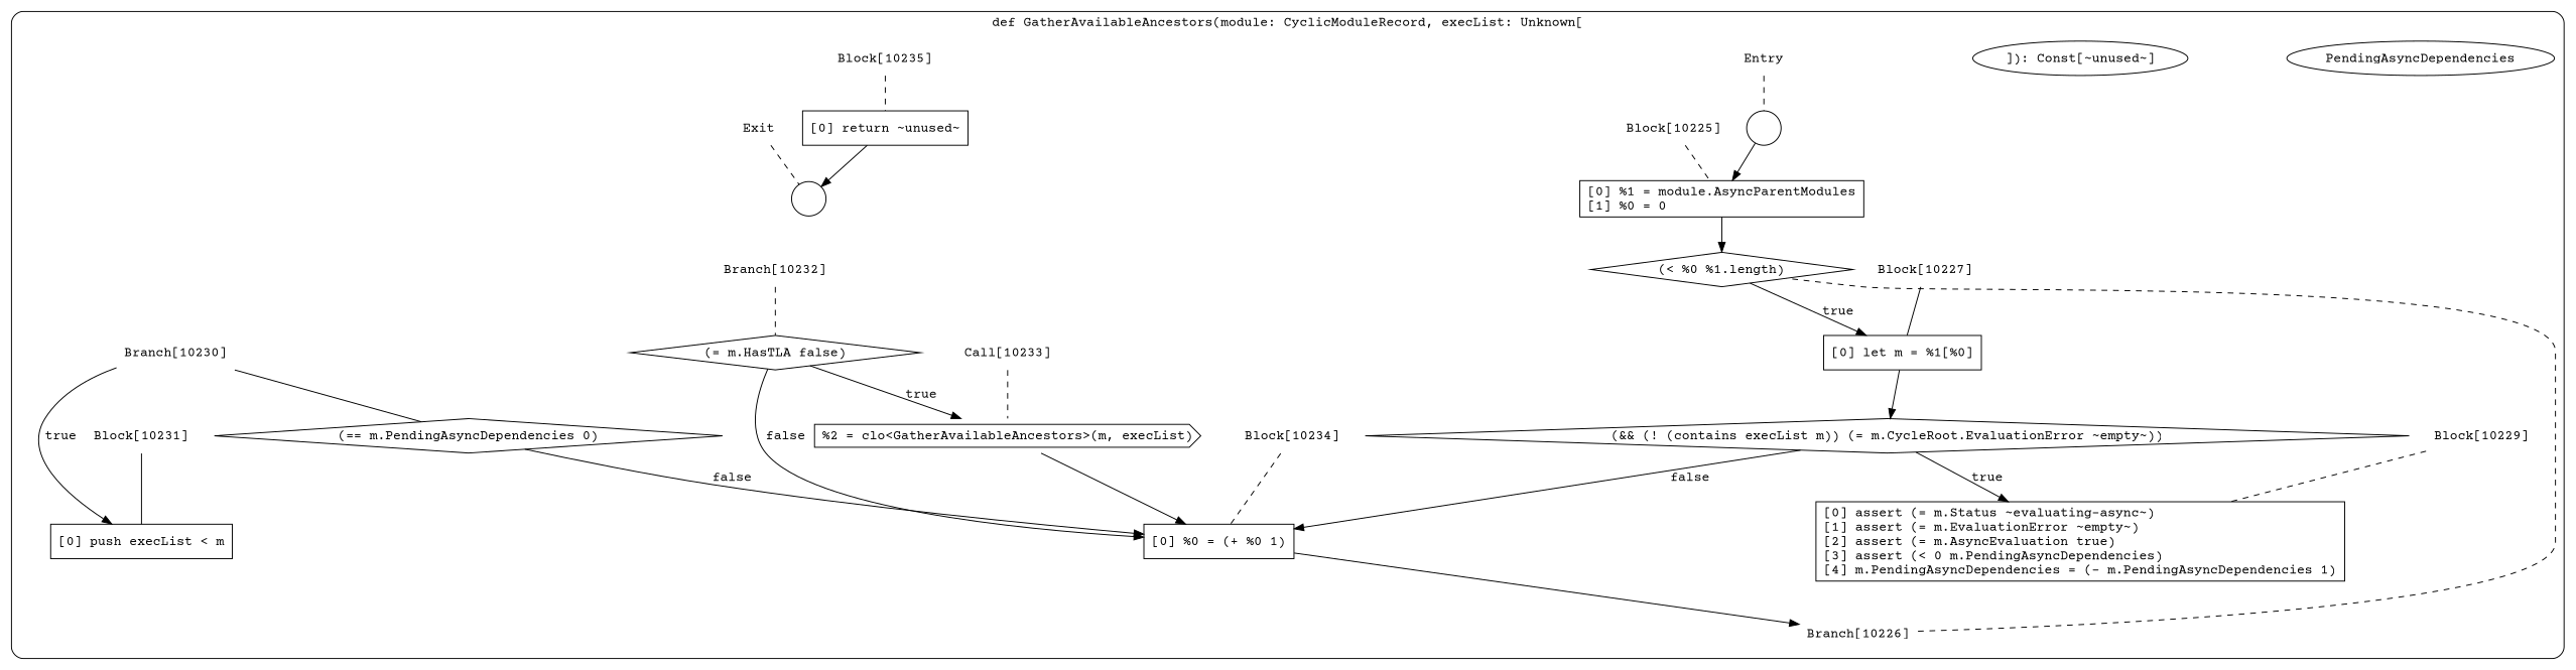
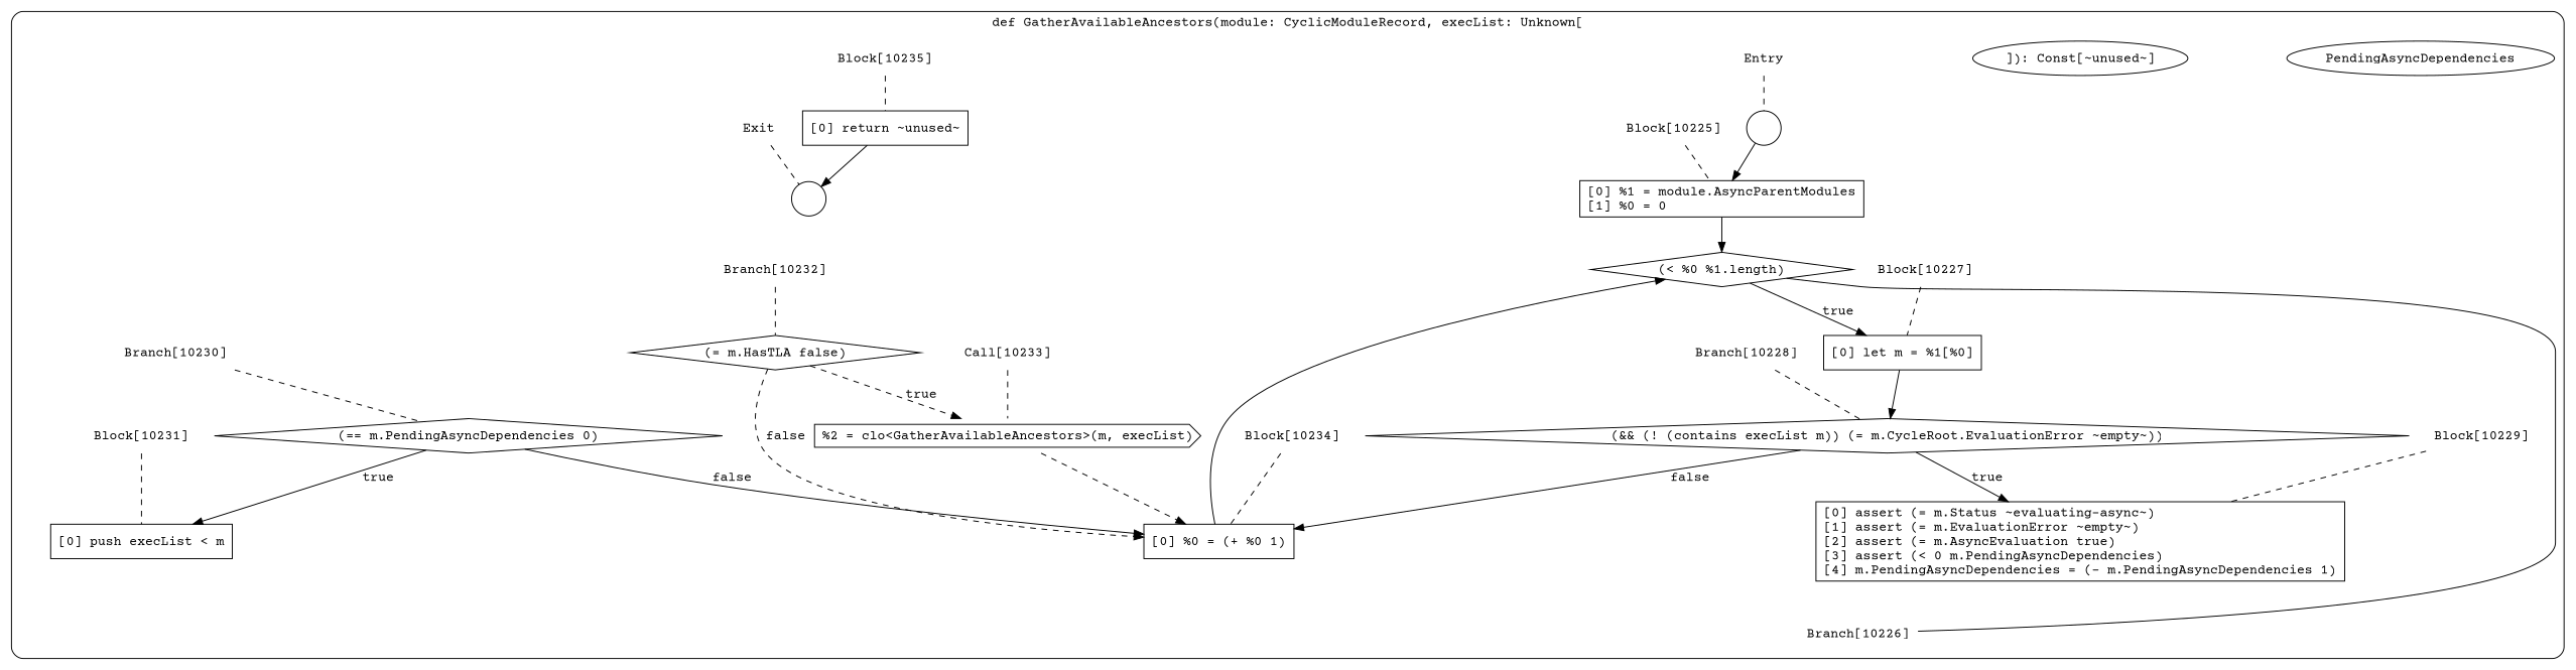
  digraph {
    fontname="Courier Prime"
    node [fontname="Courier Prime" shape=none]
    edge [color=black fontname="Courier Prime"]
    n1 [label=PendingAsyncDependencies shape=""]
    "]): Const[~unused~]" [shape=""]
    n3 [label=<<font color="black">Entry</font>>]
    n4 [color=black fillcolor=white label=" " shape=circle style=filled]
    n5 [color=black fillcolor=white label=<<font color="black">[0] %1 = module.AsyncParentModules<BR ALIGN="LEFT"/>[1] %0 = 0<BR ALIGN="LEFT"/></font>> shape=box style=filled]
    n6 [color=black fillcolor=white label=<<font color="black">(&lt; %0 %1.length)</font>> shape=diamond style=filled]
    n7 [label=<<font color="black">Exit</font>>]
    n8 [color=black fillcolor=white label=" " shape=circle style=filled]
    n9 [label=<<font color="black">Block[10225]</font>>]
    n10 [color=black fillcolor=white label=<<font color="black">[0] let m = %1[%0]<BR ALIGN="LEFT"/></font>> shape=box style=filled]
    n11 [color=black fillcolor=white label=<<font color="black">[0] return ~unused~<BR ALIGN="LEFT"/></font>> shape=box style=filled]
    n12 [label=<<font color="black">Branch[10226]</font>>]
    n13 [color=black fillcolor=white label=<<font color="black">(&amp;&amp; (! (contains execList m)) (= m.CycleRoot.EvaluationError ~empty~))</font>> shape=diamond style=filled]
    n14 [label=<<font color="black">Block[10227]</font>>]
    n15 [color=black fillcolor=white label=<<font color="black">[0] assert (= m.Status ~evaluating-async~)<BR ALIGN="LEFT"/>[1] assert (= m.EvaluationError ~empty~)<BR ALIGN="LEFT"/>[2] assert (= m.AsyncEvaluation true)<BR ALIGN="LEFT"/>[3] assert (&lt; 0 m.PendingAsyncDependencies)<BR ALIGN="LEFT"/>[4] m.PendingAsyncDependencies = (- m.PendingAsyncDependencies 1)<BR ALIGN="LEFT"/></font>> shape=box style=filled]
    n16 [color=black fillcolor=white label=<<font color="black">[0] %0 = (+ %0 1)<BR ALIGN="LEFT"/></font>> shape=box style=filled]
    n17 [label=<<font color="black">Block[10235]</font>>]
+   n18 [label=<<font color="black">Branch[10228]</font>>]
    n19 [color=black fillcolor=white label=<<font color="black">(== m.PendingAsyncDependencies 0)</font>> shape=diamond style=filled]
    n20 [label=<<font color="black">Block[10229]</font>>]
    n21 [color=black fillcolor=white label=<<font color="black">[0] push execList &lt; m<BR ALIGN="LEFT"/></font>> shape=box style=filled]
    n22 [label=<<font color="black">Block[10234]</font>>]
    n23 [label=<<font color="black">Branch[10230]</font>>]
    n24 [color=black fillcolor=white label=<<font color="black">(= m.HasTLA false)</font>> shape=diamond style=filled]
    n25 [label=<<font color="black">Block[10231]</font>>]
    n26 [color=black fillcolor=white label=<<font color="black">%2 = clo&lt;GatherAvailableAncestors&gt;(m, execList)</font>> shape=cds style=filled]
    n27 [label=<<font color="black">Branch[10232]</font>>]
    n28 [label=<<font color="black">Call[10233]</font>>]
    subgraph cluster_1 {
      label="def GatherAvailableAncestors(module: CyclicModuleRecord, execList: Unknown["
      style=rounded
      n1
      "]): Const[~unused~]"
      n3
      n4
      n5
      n6
      n7
      n8
      n9
      n10
      n11
      n12
      n13
      n14
      n15
      n16
      n17
+     n18
      n19
      n20
      n21
      n22
      n23
      n24
      n25
      n26
      n27
      n28
    }
    n3 -> n4 [arrowhead=none style=dashed]
    n4 -> n5
    n5 -> n6
    n6 -> n10 [label=<<font color="black">true</font>>]
    n7 -> n8 [arrowhead=none style=dashed]
    n9 -> n5 [arrowhead=none style=dashed]
    n10 -> n13
    n11 -> n8
-   n12 -> n6 [arrowhead=none style=dashed]
+   n12 -> n6 [arrowhead=none style=solid]
    n13 -> n15 [label=<<font color="black">true</font>>]
    n13 -> n16 [label=<<font color="black">false</font>>]
-   n14 -> n10 [arrowhead=none style=solid]
-   n16 -> n12
+   n14 -> n10 [arrowhead=none style=dashed]
+   n16 -> n6
    n17 -> n11 [arrowhead=none style=dashed]
+   n18 -> n13 [arrowhead=none style=dashed]
    n19 -> n16 [label=<<font color="black">false</font>>]
-   n23 -> n21 [label=<<font color="black">true</font>>]
+   n19 -> n21 [label=<<font color="black">true</font>>]
    n20 -> n15 [arrowhead=none style=dashed]
    n22 -> n16 [arrowhead=none style=dashed]
-   n23 -> n19 [arrowhead=none style=solid]
-   n24 -> n16 [label=<<font color="black">false</font>>]
-   n24 -> n26 [label=<<font color="black">true</font>>]
-   n25 -> n21 [arrowhead=none style=solid]
-   n26 -> n16
+   n23 -> n19 [arrowhead=none style=dashed]
+   n24 -> n16 [label=<<font color="black">false</font>> style=dashed]
+   n24 -> n26 [label=<<font color="black">true</font>> style=dashed]
+   n25 -> n21 [arrowhead=none style=dashed]
+   n26 -> n16 [style=dashed]
    n27 -> n24 [arrowhead=none style=dashed]
    n28 -> n26 [arrowhead=none style=dashed]
  }
